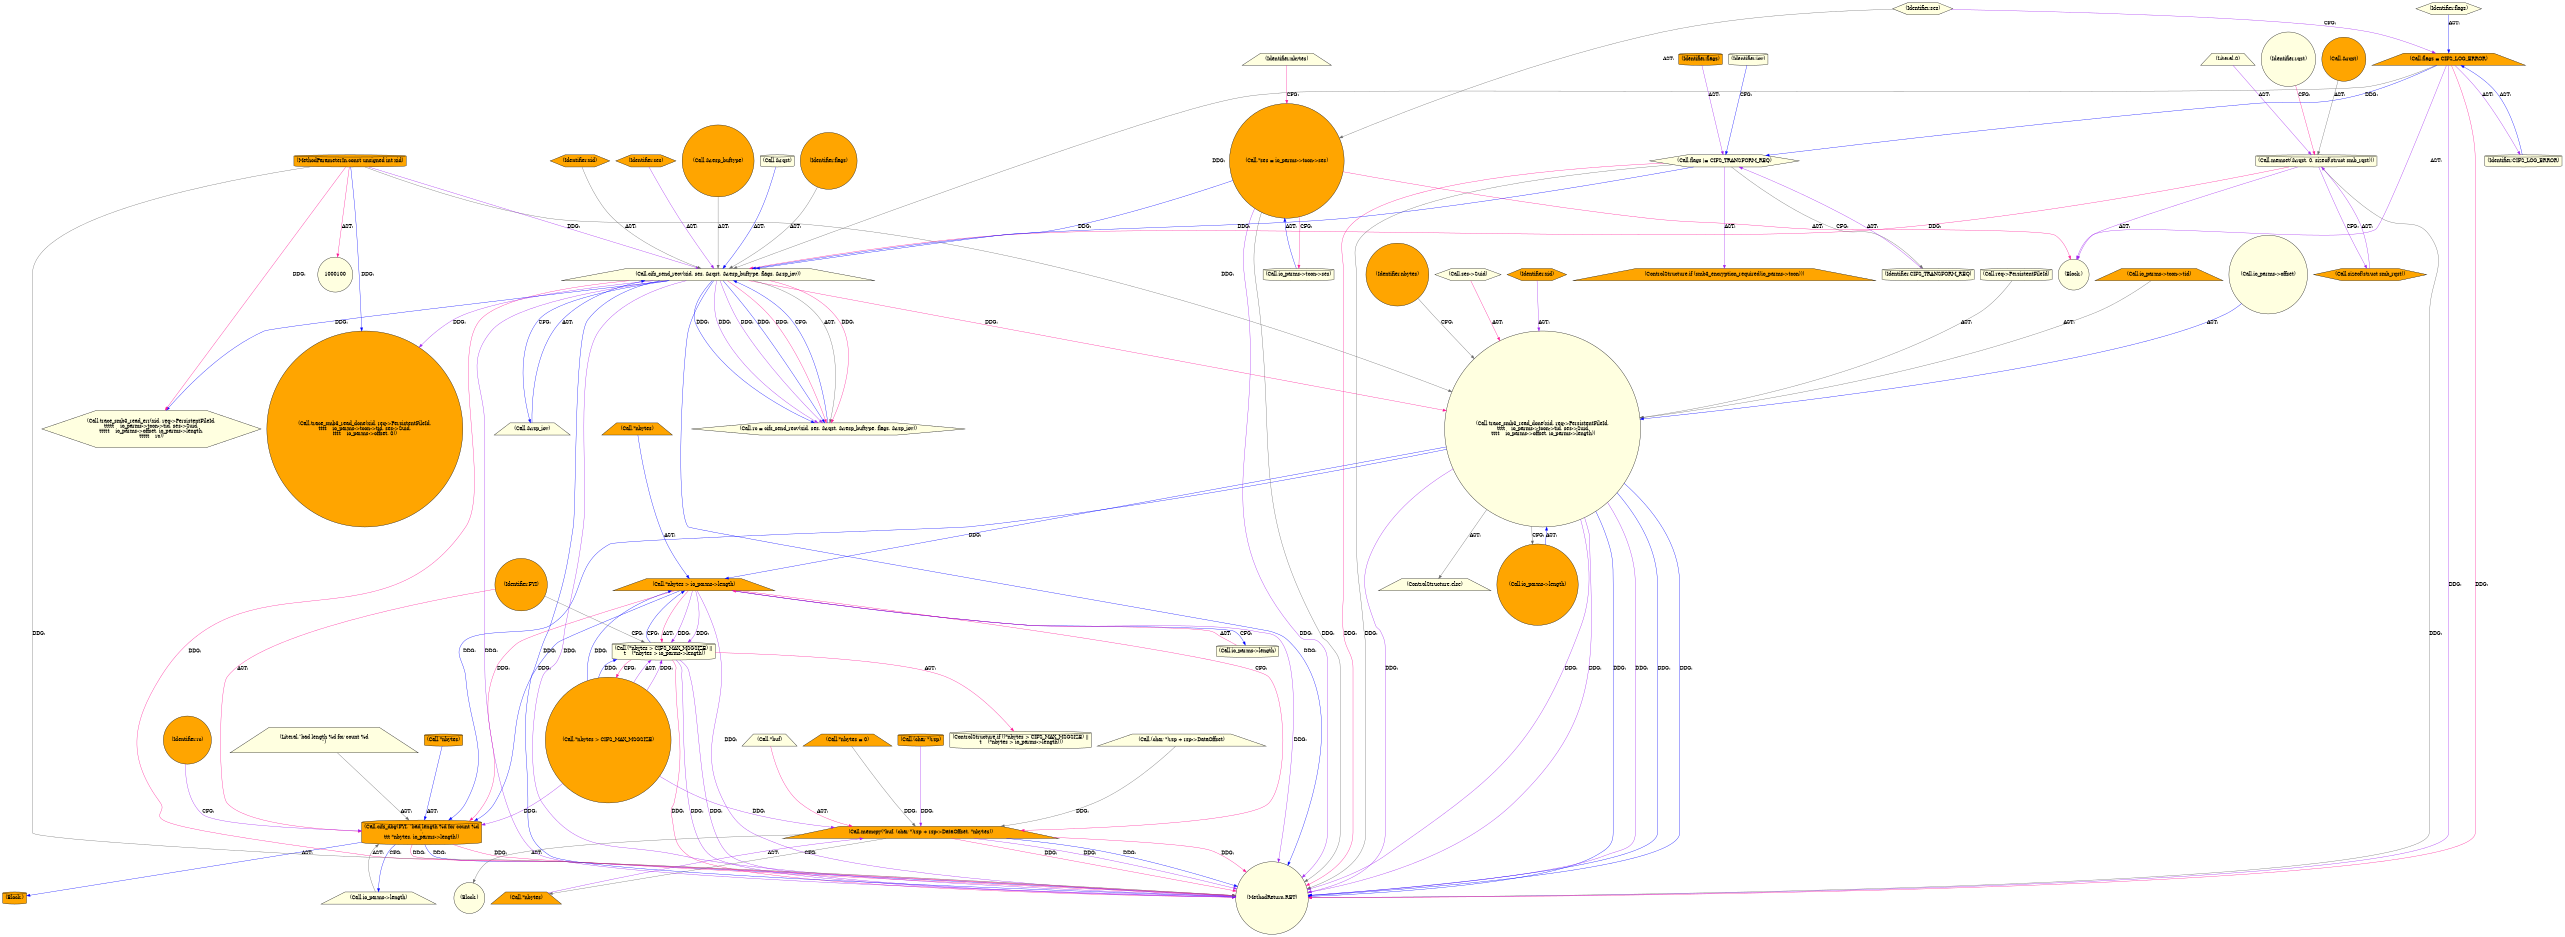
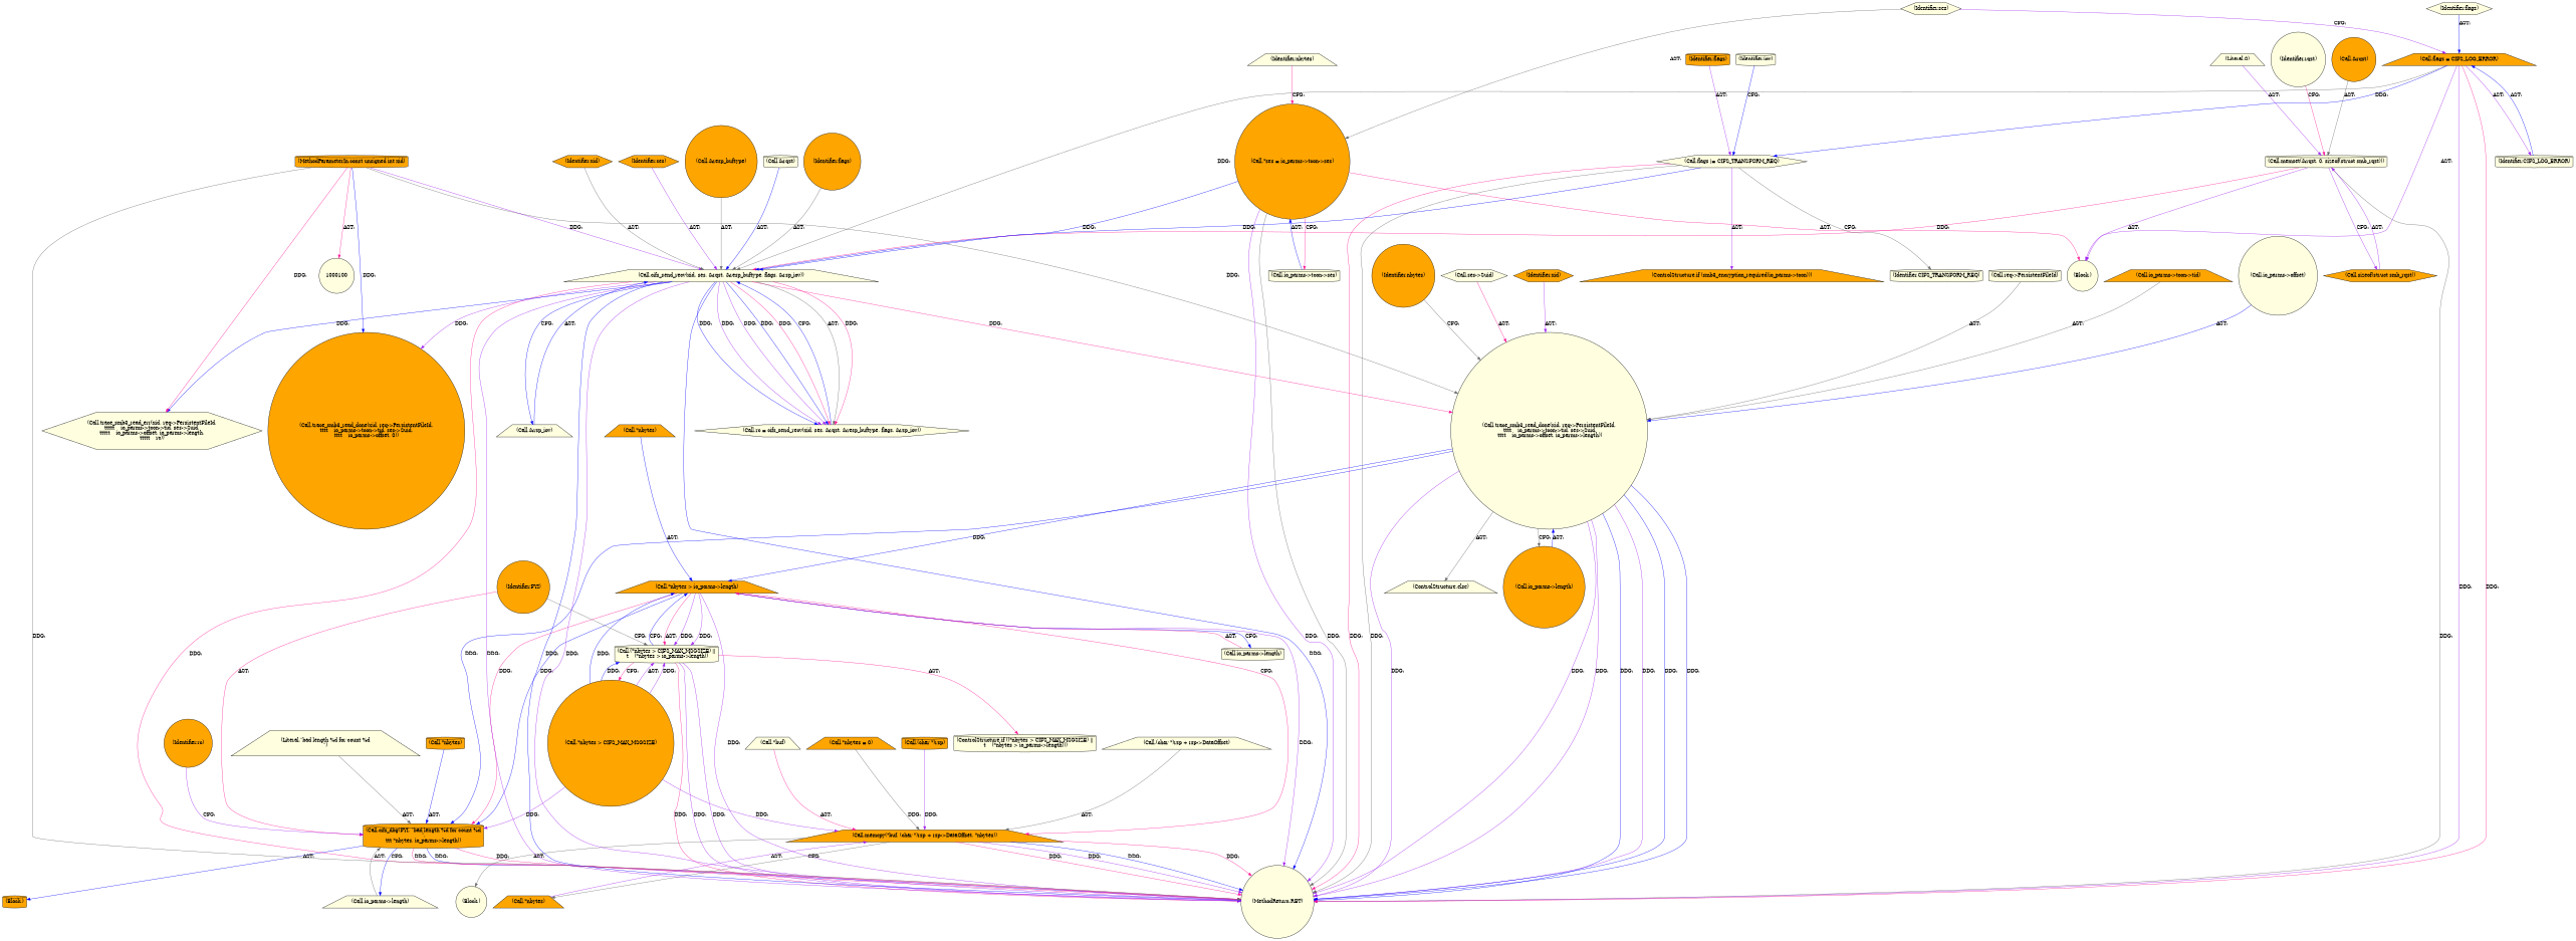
  digraph {
    node [fillcolor=lightyellow shape=circle style=filled]
    edge [color=purple]
    n1 [label="(Call,trace_smb3_read_done(xid, req->PersistentFileId,\n \t\t\t\t    io_parms->tcon->tid, ses->Suid,\n \t\t\t\t    io_parms->offset, io_parms->length))"]
    n2 [fillcolor=orange label="(Call,*nbytes > io_parms->length)" shape=trapezium]
    n3 [fillcolor=orange label="(Call,cifs_dbg(FYI, \"bad length %d for count %d\n\",\n\t\t\t *nbytes, io_parms->length))" shape=cylinder]
    n4 [label="(ControlStructure,else)" shape=trapezium]
    n5 [fillcolor=orange label="(Call,io_parms->length)"]
    n6 [label="(MethodReturn,RET)"]
    n7 [label="(Call,(*nbytes > CIFS_MAX_MSGSIZE) ||\n \t    (*nbytes > io_parms->length))" shape=cylinder]
    n8 [fillcolor=orange label="(Call,memcpy(*buf, (char *)rsp + rsp->DataOffset, *nbytes))" shape=trapezium]
    n9 [label="(Call,io_parms->length)" shape=cylinder]
    n10 [fillcolor=orange label="(Block,)" shape=cylinder]
    n11 [label="(Call,io_parms->length)" shape=trapezium]
    n12 [label="(Call,cifs_send_recv(xid, ses, &rqst, &resp_buftype, flags, &rsp_iov))" shape=trapezium]
    n13 [fillcolor=orange label="(Call,trace_smb3_read_done(xid, req->PersistentFileId,\n\t\t\t\t    io_parms->tcon->tid, ses->Suid,\n\t\t\t\t    io_parms->offset, 0))"]
    n14 [label="(Call,rc = cifs_send_recv(xid, ses, &rqst, &resp_buftype, flags, &rsp_iov))" shape=hexagon]
    n15 [label="(Call,&rsp_iov)" shape=trapezium]
    n16 [label="(Call,trace_smb3_read_err(xid, req->PersistentFileId,\n\t\t\t\t\t    io_parms->tcon->tid, ses->Suid,\n\t\t\t\t\t    io_parms->offset, io_parms->length,\n\t\t\t\t\t    rc))" shape=hexagon]
    n17 [fillcolor=orange label="(MethodParameterIn,const unsigned int xid)" shape=cylinder]
    1000100
    n19 [fillcolor=orange label="(Call,*ses = io_parms->tcon->ses)"]
    n20 [label="(Call,io_parms->tcon->ses)" shape=cylinder]
    n21 [label="(Block,)"]
    n22 [label="(Call,memset(&rqst, 0, sizeof(struct smb_rqst)))" shape=cylinder]
    n23 [fillcolor=orange label="(Call,sizeof(struct smb_rqst))" shape=hexagon]
    n24 [label="(Call,flags |= CIFS_TRANSFORM_REQ)" shape=hexagon]
    n25 [label="(Identifier,CIFS_TRANSFORM_REQ)" shape=cylinder]
    n26 [fillcolor=orange label="(ControlStructure,if (smb3_encryption_required(io_parms->tcon)))" shape=trapezium]
    n27 [fillcolor=orange label="(Call,flags = CIFS_LOG_ERROR)" shape=trapezium]
    n28 [label="(Identifier,CIFS_LOG_ERROR)" shape=cylinder]
    n29 [fillcolor=orange label="(Call,*nbytes > CIFS_MAX_MSGSIZE)"]
    n30 [label="(ControlStructure,if ((*nbytes > CIFS_MAX_MSGSIZE) ||\n \t    (*nbytes > io_parms->length)))" shape=cylinder]
    n31 [label="(Block,)"]
    n32 [fillcolor=orange label="(Call,*nbytes)" shape=trapezium]
    n33 [label="(Call,(char *)rsp + rsp->DataOffset)" shape=trapezium]
    n34 [fillcolor=orange label="(Identifier,xid)" shape=hexagon]
    n35 [label="(Call,req->PersistentFileId)" shape=cylinder]
    n36 [fillcolor=orange label="(Identifier,ses)" shape=hexagon]
    n37 [fillcolor=orange label="(Call,io_parms->tcon->tid)" shape=trapezium]
    n38 [fillcolor=orange label="(Identifier,flags)" shape=cylinder]
    n39 [fillcolor=orange label="(Identifier,FYI)"]
    n40 [label="(Literal,\"bad length %d for count %d\n\")" shape=trapezium]
    n41 [label="(Call,*buf)" shape=trapezium]
    n42 [label="(Call,io_parms->offset)"]
    n43 [label="(Identifier,flags)" shape=hexagon]
    n44 [fillcolor=orange label="(Call,*nbytes = 0)" shape=trapezium]
    n45 [label="(Identifier,nbytes)" shape=trapezium]
    n46 [label="(Identifier,rqst)"]
    n47 [fillcolor=orange label="(Identifier,nbytes)"]
    n48 [label="(Identifier,ses)" shape=hexagon]
    n49 [fillcolor=orange label="(Call,*nbytes)" shape=cylinder]
    n50 [fillcolor=orange label="(Identifier,rc)"]
    n51 [fillcolor=orange label="(Call,&rqst)"]
    n52 [fillcolor=orange label="(Call,(char *)rsp)" shape=cylinder]
    n53 [label="(Call,ses->Suid)" shape=hexagon]
    n54 [fillcolor=orange label="(Call,*nbytes)" shape=trapezium]
    n55 [label="(Identifier,iov)" shape=cylinder]
    n56 [fillcolor=orange label="(Call,&resp_buftype)"]
    n57 [label="(Call,&rqst)" shape=cylinder]
    n58 [fillcolor=orange label="(Identifier,xid)" shape=hexagon]
    n59 [fillcolor=orange label="(Identifier,flags)"]
    n60 [label="(Literal,0)" shape=trapezium]
    n1 -> n2 [color=blue label="DDG: "]
    n1 -> n3 [color=blue label="DDG: "]
    n1 -> n4 [color=gray40 label="AST: "]
    n1 -> n5 [color=gray40 label="CFG: "]
    n1 -> n6 [color=blue label="DDG: "]
    n1 -> n6 [label="DDG: "]
    n1 -> n6 [color=blue label="DDG: "]
    n1 -> n6 [color=blue label="DDG: "]
    n1 -> n6 [label="DDG: "]
    n1 -> n6 [label="DDG: "]
    n1 -> n6 [label="DDG: "]
    n2 -> n3 [color=deeppink label="DDG: "]
    n2 -> n3 [color=blue label="DDG: "]
    n2 -> n6 [label="DDG: "]
    n2 -> n6 [label="DDG: "]
    n2 -> n7 [color=deeppink label="AST: "]
    n2 -> n7 [label="DDG: "]
    n2 -> n7 [label="DDG: "]
    n2 -> n8 [color=deeppink label="CFG: "]
    n2 -> n9 [color=blue label="CFG: "]
    n3 -> n6 [color=blue label="DDG: "]
    n3 -> n6 [color=deeppink label="DDG: "]
    n3 -> n6 [color=deeppink label="DDG: "]
    n3 -> n10 [color=blue label="AST: "]
    n3 -> n11 [color=blue label="CFG: "]
    n5 -> n1 [color=blue label="AST: "]
    n7 -> n2 [color=blue label="CFG: "]
    n7 -> n6 [color=deeppink label="DDG: "]
    n7 -> n6 [label="DDG: "]
    n7 -> n6 [label="DDG: "]
    n7 -> n29 [color=deeppink label="CFG: "]
    n7 -> n30 [color=deeppink label="AST: "]
    n8 -> n6 [color=deeppink label="DDG: "]
    n8 -> n6 [color=deeppink label="DDG: "]
    n8 -> n6 [label="DDG: "]
    n8 -> n6 [color=blue label="DDG: "]
    n8 -> n31 [color=gray40 label="AST: "]
    n8 -> n32 [color=gray40 label="CFG: "]
    n9 -> n2 [color=deeppink label="AST: "]
    n11 -> n3 [color=gray40 label="AST: "]
    n12 -> n1 [color=deeppink label="DDG: "]
    n12 -> n6 [color=blue label="DDG: "]
    n12 -> n6 [color=deeppink label="DDG: "]
    n12 -> n6 [label="DDG: "]
    n12 -> n6 [color=blue label="DDG: "]
    n12 -> n6 [label="DDG: "]
    n12 -> n13 [label="DDG: "]
    n12 -> n14 [color=gray40 label="AST: "]
    n12 -> n14 [color=deeppink label="DDG: "]
    n12 -> n14 [color=blue label="DDG: "]
    n12 -> n14 [label="DDG: "]
    n12 -> n14 [label="DDG: "]
    n12 -> n14 [color=blue label="DDG: "]
    n12 -> n14 [color=deeppink label="DDG: "]
    n12 -> n15 [color=blue label="CFG: "]
    n12 -> n16 [color=blue label="DDG: "]
    n14 -> n12 [color=blue label="CFG: "]
    n15 -> n12 [color=blue label="AST: "]
    n17 -> n1 [color=gray40 label="DDG: "]
    n17 -> n6 [color=gray40 label="DDG: "]
    n17 -> n12 [label="DDG: "]
    n17 -> n13 [color=blue label="DDG: "]
    n17 -> n16 [color=deeppink label="DDG: "]
    n17 -> 1000100 [color=deeppink label="AST: "]
    n19 -> n6 [label="DDG: "]
    n19 -> n6 [color=gray40 label="DDG: "]
    n19 -> n12 [color=blue label="DDG: "]
    n19 -> n20 [color=deeppink label="CFG: "]
    n19 -> n21 [color=deeppink label="AST: "]
    n20 -> n19 [color=blue label="AST: "]
    n22 -> n6 [color=gray40 label="DDG: "]
    n22 -> n12 [color=deeppink label="DDG: "]
    n22 -> n21 [label="AST: "]
    n22 -> n23 [label="CFG: "]
    n23 -> n22 [label="AST: "]
    n24 -> n6 [color=deeppink label="DDG: "]
    n24 -> n6 [color=gray40 label="DDG: "]
    n24 -> n12 [color=blue label="DDG: "]
    n24 -> n25 [color=gray40 label="CFG: "]
    n24 -> n26 [label="AST: "]
-   n25 -> n24 [label="AST: "]
    n27 -> n6 [label="DDG: "]
    n27 -> n6 [color=deeppink label="DDG: "]
    n27 -> n12 [color=gray40 label="DDG: "]
    n27 -> n21 [label="AST: "]
    n27 -> n24 [color=blue label="DDG: "]
    n27 -> n28 [label="AST: "]
    n28 -> n27 [color=blue label="AST: "]
    n29 -> n2 [color=blue label="DDG: "]
    n29 -> n3 [label="DDG: "]
    n29 -> n7 [label="AST: "]
    n29 -> n7 [label="DDG: "]
    n29 -> n7 [color=blue label="DDG: "]
    n29 -> n8 [label="DDG: "]
    n32 -> n8 [label="AST: "]
-   n33 -> n8 [color=gray40 label="DDG: "]
+   n33 -> n8 [color=gray40 label="AST: "]
    n34 -> n12 [color=gray40 label="AST: "]
    n35 -> n1 [color=gray40 label="AST: "]
    n36 -> n12 [label="AST: "]
    n37 -> n1 [color=gray40 label="AST: "]
    n38 -> n24 [label="AST: "]
    n39 -> n3 [color=deeppink label="AST: "]
    n39 -> n7 [color=gray40 label="CFG: "]
    n40 -> n3 [color=gray40 label="AST: "]
    n41 -> n8 [color=deeppink label="AST: "]
    n42 -> n1 [color=blue label="AST: "]
    n43 -> n27 [color=blue label="AST: "]
    n44 -> n8 [color=gray40 label="DDG: "]
    n45 -> n19 [color=deeppink label="CFG: "]
    n46 -> n22 [color=deeppink label="CFG: "]
    n47 -> n1 [color=gray40 label="CFG: "]
    n48 -> n19 [color=gray40 label="AST: "]
    n48 -> n27 [label="CFG: "]
    n49 -> n3 [color=blue label="AST: "]
    n50 -> n3 [label="CFG: "]
    n51 -> n22 [color=gray40 label="AST: "]
    n52 -> n8 [label="DDG: "]
    n53 -> n1 [color=deeppink label="AST: "]
    n54 -> n2 [color=blue label="AST: "]
    n55 -> n24 [color=blue label="CFG: "]
    n56 -> n12 [color=gray40 label="AST: "]
    n57 -> n12 [color=blue label="AST: "]
    n58 -> n1 [label="AST: "]
    n59 -> n12 [color=gray40 label="AST: "]
    n60 -> n22 [label="AST: "]
  }
